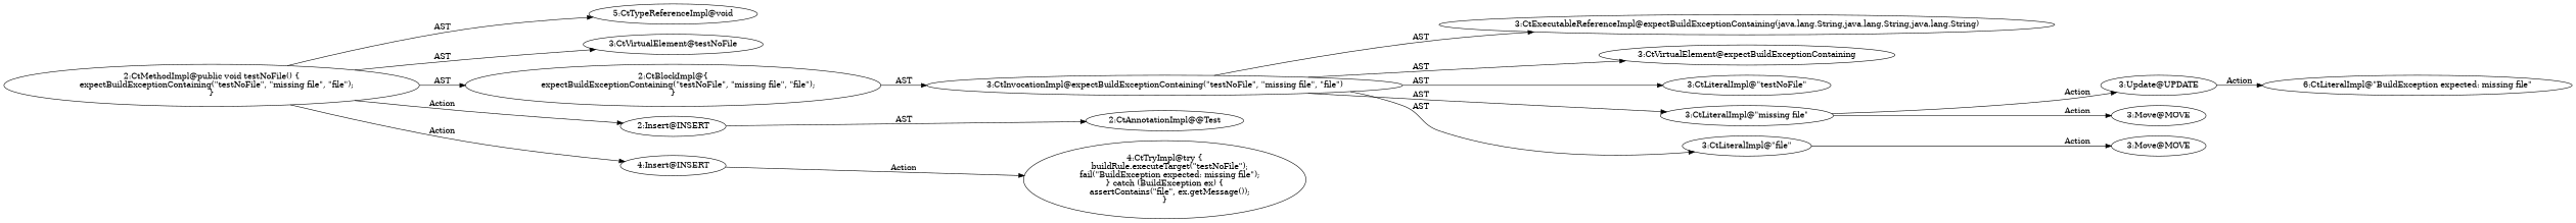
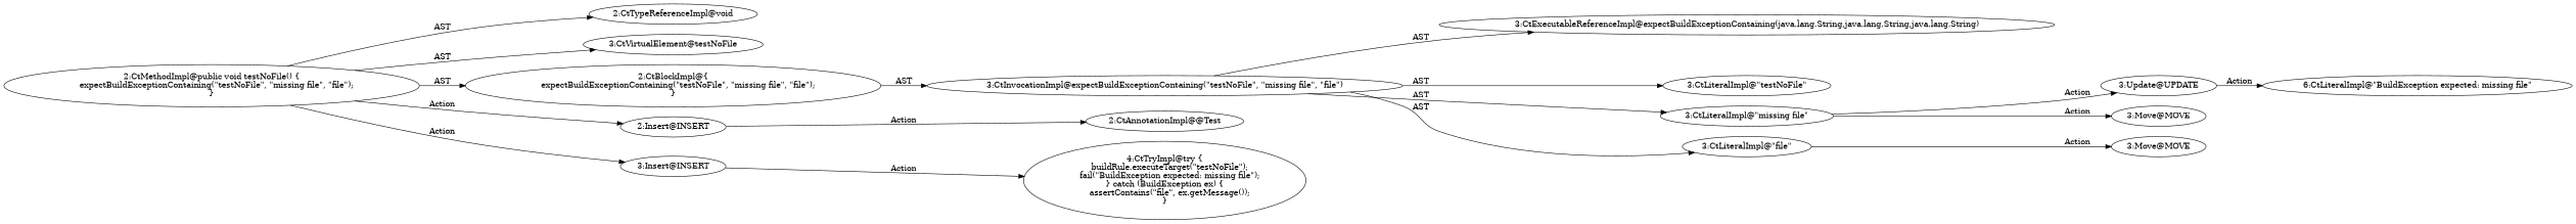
  digraph {
    rankdir=LR
    node [shape=ellipse]
-   n1 [label="5:CtTypeReferenceImpl@void"]
+   n1 [label="2:CtTypeReferenceImpl@void"]
    n2 [label="3:CtVirtualElement@testNoFile"]
    n3 [label="3:CtExecutableReferenceImpl@expectBuildExceptionContaining(java.lang.String,java.lang.String,java.lang.String)"]
-   n4 [label="3:CtVirtualElement@expectBuildExceptionContaining"]
    n5 [label="3:CtLiteralImpl@\"testNoFile\""]
    n6 [label="3:CtLiteralImpl@\"missing file\""]
    n7 [label="3:Update@UPDATE"]
    n8 [label="3:Move@MOVE"]
    n9 [label="6:CtLiteralImpl@\"BuildException expected: missing file\""]
    n10 [label="3:CtLiteralImpl@\"file\""]
    n11 [label="3:Move@MOVE"]
    n12 [label="3:CtInvocationImpl@expectBuildExceptionContaining(\"testNoFile\", \"missing file\", \"file\")"]
    n13 [label="2:CtBlockImpl@\{\n    expectBuildExceptionContaining(\"testNoFile\", \"missing file\", \"file\");\n\}"]
    n14 [label="2:CtMethodImpl@public void testNoFile() \{\n    expectBuildExceptionContaining(\"testNoFile\", \"missing file\", \"file\");\n\}"]
    n15 [label="2:Insert@INSERT"]
-   n16 [label="4:Insert@INSERT"]
+   n16 [label="3:Insert@INSERT"]
    n17 [label="2:CtAnnotationImpl@@Test"]
    n18 [label="4:CtTryImpl@try \{\n    buildRule.executeTarget(\"testNoFile\");\n    fail(\"BuildException expected: missing file\");\n\} catch (BuildException ex) \{\n    assertContains(\"file\", ex.getMessage());\n\}"]
    n6 -> n7 [label=Action]
    n6 -> n8 [label=Action]
    n7 -> n9 [label=Action]
    n10 -> n11 [label=Action]
    n12 -> n3 [label=AST]
-   n12 -> n4 [label=AST]
    n12 -> n5 [label=AST]
    n12 -> n6 [label=AST]
    n12 -> n10 [label=AST]
    n13 -> n12 [label=AST]
    n14 -> n1 [label=AST]
    n14 -> n2 [label=AST]
    n14 -> n13 [label=AST]
    n14 -> n15 [label=Action]
    n14 -> n16 [label=Action]
-   n15 -> n17 [label=AST]
+   n15 -> n17 [label=Action]
    n16 -> n18 [label=Action]
  }
